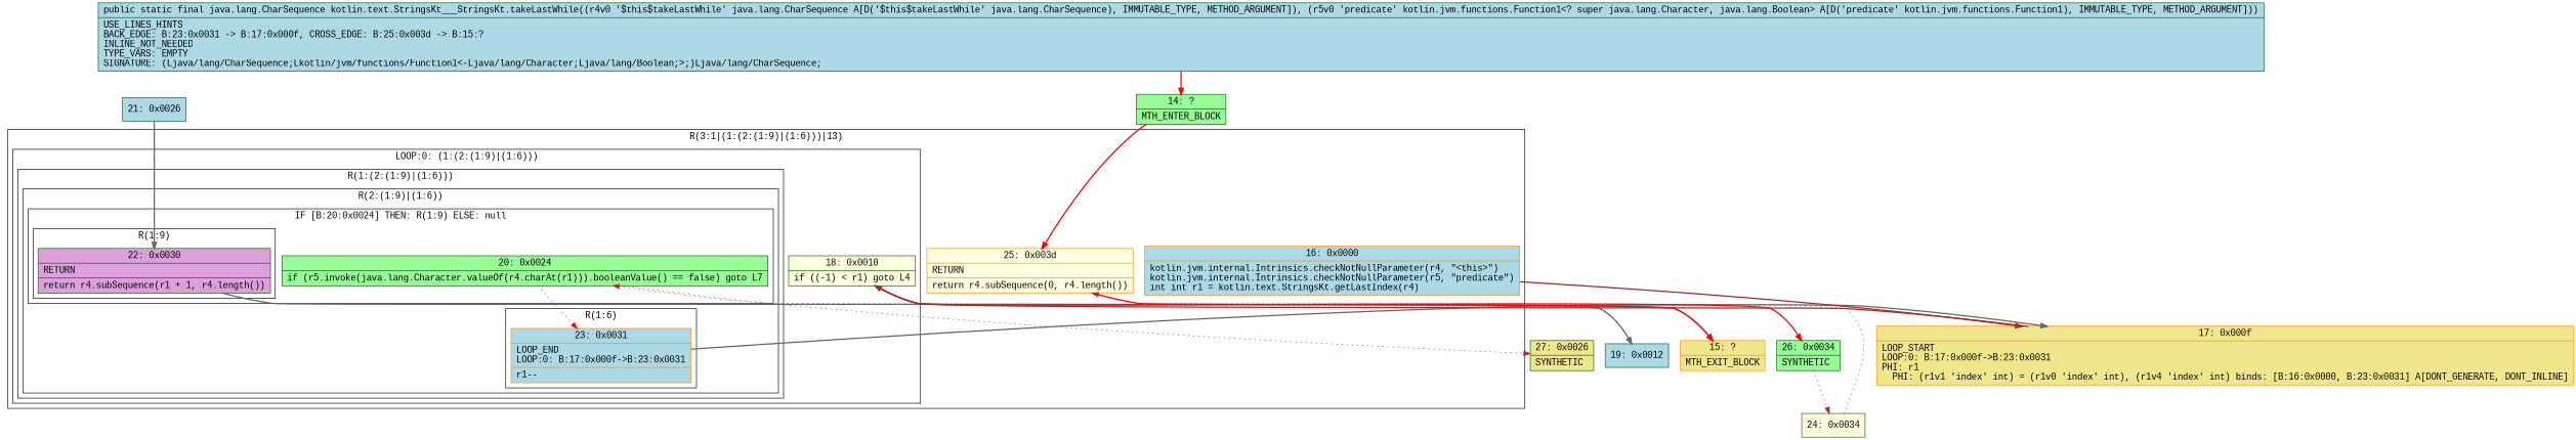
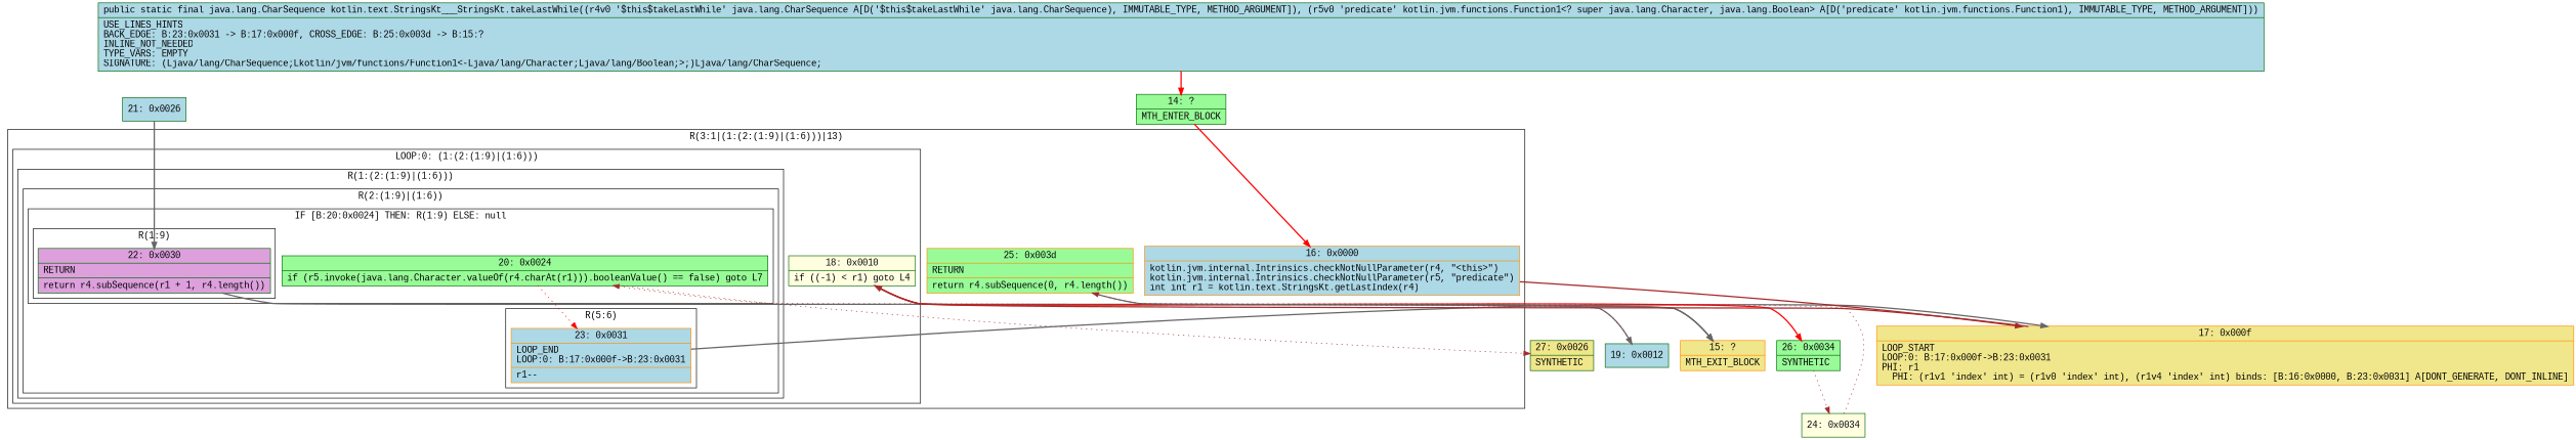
  digraph {
    fontname="Liberation Mono"
    node [color=darkgreen fillcolor=lightblue fontname="Liberation Mono" shape=record style=filled]
    edge [color=brown fontname="Liberation Mono" style=bold]
    n1 [fillcolor=plum label="{22\:\ 0x0030|RETURN\l|return r4.subSequence(r1 + 1, r4.length())\l}"]
    n2 [fillcolor=palegreen label="{20\:\ 0x0024|if (r5.invoke(java.lang.Character.valueOf(r4.charAt(r1))).booleanValue() == false) goto L7\l}"]
    n3 [color=darkorange label="{23\:\ 0x0031|LOOP_END\lLOOP:0: B:17:0x000f\-\>B:23:0x0031\l|r1\-\-\l}"]
    n4 [fillcolor=lightyellow label="{18\:\ 0x0010|if ((\-1) \< r1) goto L4\l}"]
    n5 [color=darkorange label="{16\:\ 0x0000|kotlin.jvm.internal.Intrinsics.checkNotNullParameter(r4, \"\<this\>\")\lkotlin.jvm.internal.Intrinsics.checkNotNullParameter(r5, \"predicate\")\lint int r1 = kotlin.text.StringsKt.getLastIndex(r4)\l}"]
-   n6 [color=darkorange fillcolor=lightyellow label="{25\:\ 0x003d|RETURN\l|return r4.subSequence(0, r4.length())\l}"]
+   n6 [color=darkorange fillcolor=palegreen label="{25\:\ 0x003d|RETURN\l|return r4.subSequence(0, r4.length())\l}"]
    n7 [color=darkorange fillcolor=khaki label="{15\:\ ?|MTH_EXIT_BLOCK\l}"]
    n8 [fillcolor=khaki label="{27\:\ 0x0026|SYNTHETIC\l}"]
    n9 [color=darkorange fillcolor=khaki label="{17\:\ 0x000f|LOOP_START\lLOOP:0: B:17:0x000f\-\>B:23:0x0031\lPHI: r1 \l  PHI: (r1v1 'index' int) = (r1v0 'index' int), (r1v4 'index' int) binds: [B:16:0x0000, B:23:0x0031] A[DONT_GENERATE, DONT_INLINE]\l}"]
    n10 [label="{19\:\ 0x0012}"]
    n11 [fillcolor=palegreen label="{26\:\ 0x0034|SYNTHETIC\l}"]
    n12 [fillcolor=lightyellow label="{24\:\ 0x0034}"]
    n13 [fillcolor=palegreen label="{14\:\ ?|MTH_ENTER_BLOCK\l}"]
    n14 [label="{21\:\ 0x0026}"]
    n15 [label="{public static final java.lang.CharSequence kotlin.text.StringsKt___StringsKt.takeLastWhile((r4v0 '$this$takeLastWhile' java.lang.CharSequence A[D('$this$takeLastWhile' java.lang.CharSequence), IMMUTABLE_TYPE, METHOD_ARGUMENT]), (r5v0 'predicate' kotlin.jvm.functions.Function1\<? super java.lang.Character, java.lang.Boolean\> A[D('predicate' kotlin.jvm.functions.Function1), IMMUTABLE_TYPE, METHOD_ARGUMENT]))  | USE_LINES_HINTS\lBACK_EDGE: B:23:0x0031 \-\> B:17:0x000f, CROSS_EDGE: B:25:0x003d \-\> B:15:?\lINLINE_NOT_NEEDED\lTYPE_VARS: EMPTY\lSIGNATURE: (Ljava\/lang\/CharSequence;Lkotlin\/jvm\/functions\/Function1\<\-Ljava\/lang\/Character;Ljava\/lang\/Boolean;\>;)Ljava\/lang\/CharSequence;\l}"]
    subgraph cluster_1 {
      label="R(3:1|(1:(2:(1:9)|(1:6)))|13)"
      n5
      n6
      subgraph cluster_2 {
        label="LOOP:0: (1:(2:(1:9)|(1:6)))"
        n4
        subgraph cluster_3 {
          label="R(1:(2:(1:9)|(1:6)))"
          subgraph cluster_4 {
            label="R(2:(1:9)|(1:6))"
            subgraph cluster_5 {
              label="IF [B:20:0x0024] THEN: R(1:9) ELSE: null"
              n2
              subgraph cluster_6 {
                label="R(1:9)"
                n1
              }
            }
            subgraph cluster_7 {
-             label="R(1:6)"
+             label="R(5:6)"
              n3
            }
          }
        }
      }
    }
    n1 -> n7 [color=gray40]
    n2 -> n3 [color=red style=dotted]
    n2 -> n8 [style=dotted]
    n3 -> n9 [color=gray40]
    n4 -> n10 [color=gray40]
    n4 -> n11 [color=red]
    n5 -> n9
-   n6 -> n7 [color=red]
+   n6 -> n7 [color=gray40]
    n9 -> n4
    n10 -> n2 [style=dotted]
    n11 -> n12 [style=dotted]
    n12 -> n6 [style=dotted]
-   n13 -> n6 [color=red]
+   n13 -> n5 [color=red]
    n14 -> n1 [color=gray40]
    n15 -> n13 [color=red]
  }
